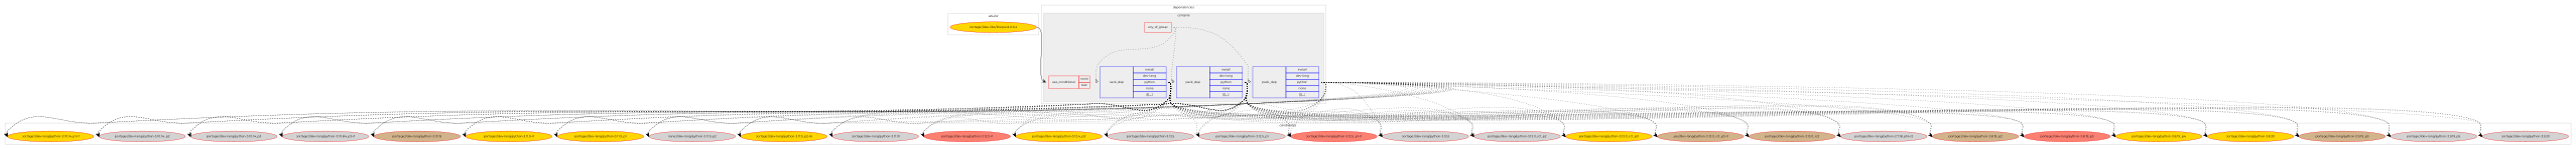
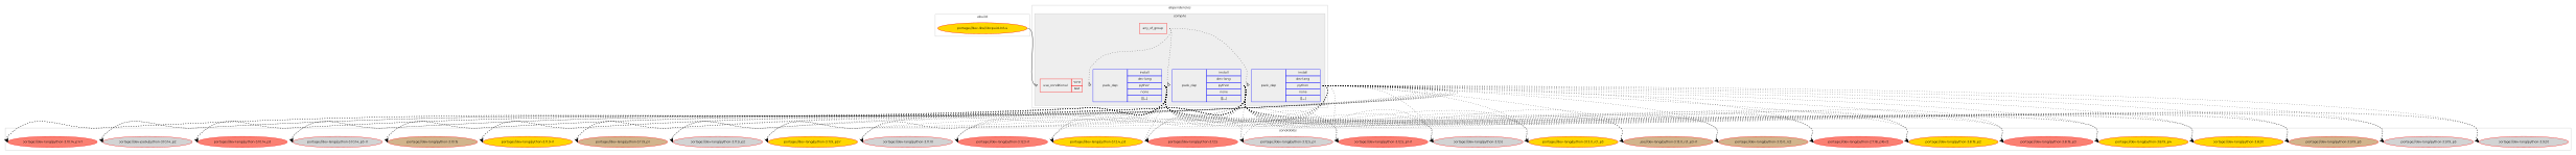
  digraph {
    compound=true
    concentrate=true
    fontname=Montserrat
    fontsize=10
    newrank=true
    rankdir=TB
    ranksep=1.5
    node [color=red fillcolor=lightgrey fontname=Montserrat fontsize=10 style=filled]
    edge [arrowhead=vee fontname=Montserrat headport=w style=dotted tailport=e weight=100]
    n1 [fillcolor=gold label="portage://dev-libs/libcpuid-0.6.4" width=4]
    n2 [color=blue label=<<TABLE BORDER="0" CELLBORDER="1" CELLSPACING="0" CELLPADDING="4" WIDTH="220"><TR><TD ROWSPAN="6" CELLPADDING="30">pack_dep</TD></TR><TR><TD WIDTH="110">install</TD></TR><TR><TD>dev-lang</TD></TR><TR><TD>python</TD></TR><TR><TD>none</TD></TR><TR><TD>[[],,,,]</TD></TR></TABLE>> shape=none fillcolor="" style=""]
    n3 [color=blue label=<<TABLE BORDER="0" CELLBORDER="1" CELLSPACING="0" CELLPADDING="4" WIDTH="220"><TR><TD ROWSPAN="6" CELLPADDING="30">pack_dep</TD></TR><TR><TD WIDTH="110">install</TD></TR><TR><TD>dev-lang</TD></TR><TR><TD>python</TD></TR><TR><TD>none</TD></TR><TR><TD>[[],,,,]</TD></TR></TABLE>> shape=none fillcolor="" style=""]
    n4 [color=blue label=<<TABLE BORDER="0" CELLBORDER="1" CELLSPACING="0" CELLPADDING="4" WIDTH="220"><TR><TD ROWSPAN="6" CELLPADDING="30">pack_dep</TD></TR><TR><TD WIDTH="110">install</TD></TR><TR><TD>dev-lang</TD></TR><TR><TD>python</TD></TR><TR><TD>none</TD></TR><TR><TD>[[],,,,]</TD></TR></TABLE>> shape=none fillcolor="" style=""]
    n5 [label=<<TABLE BORDER="0" CELLBORDER="1" CELLSPACING="0" CELLPADDING="4"><TR><TD CELLPADDING="10">any_of_group</TD></TR></TABLE>> shape=none fillcolor="" style=""]
    n6 [label=<<TABLE BORDER="0" CELLBORDER="1" CELLSPACING="0" CELLPADDING="4"><TR><TD ROWSPAN="3" CELLPADDING="10">use_conditional</TD></TR><TR><TD>none</TD></TR><TR><TD>test</TD></TR></TABLE>> shape=none fillcolor="" style=""]
    n7 [fillcolor=tan label="portage://dev-lang/python-3.13.0_rc2" width=4]
    n8 [fillcolor=tan label="use://dev-lang/python-3.13.0_rc1_p3-r1" width=4]
-   n9 [fillcolor=gold label="portage://dev-lang/python-3.13.0_rc1_p0" width=4]
-   n10 [label="portage://dev-lang/python-3.13.0_rc1_p2" width=4]
+   n9 [fillcolor=gold label="portage://dev-lang/python-3.13.0_rc1_p3" width=4]
    n11 [label="portage://dev-lang/python-3.12.6" width=4]
    n12 [fillcolor=salmon label="portage://dev-lang/python-3.12.5_p1-r1" width=4]
    n13 [label="portage://dev-lang/python-3.12.5_p1" width=4]
-   n14 [label="portage://dev-lang/python-3.12.5" width=4]
+   n14 [fillcolor=salmon label="portage://dev-lang/python-3.12.5" width=4]
    n15 [fillcolor=gold label="portage://dev-lang/python-3.12.4_p3" width=4]
    n16 [fillcolor=salmon label="portage://dev-lang/python-3.12.3-r1" width=4]
    n17 [label="portage://dev-lang/python-3.11.10" width=4]
-   n18 [fillcolor=gold label="portage://dev-lang/python-3.11.9_p2-r6" width=4]
-   n19 [label="none://dev-lang/python-3.11.9_p2" width=4]
-   n20 [fillcolor=gold label="portage://dev-lang/python-3.11.9_p1" width=4]
+   n18 [fillcolor=gold label="portage://dev-lang/python-3.11.9_p2-r1" width=4]
+   n19 [label="portage://dev-lang/python-3.11.9_p2" width=4]
+   n20 [fillcolor=tan label="portage://dev-lang/python-3.11.9_p1" width=4]
    n21 [fillcolor=gold label="portage://dev-lang/python-3.11.9-r1" width=4]
    n22 [fillcolor=tan label="portage://dev-lang/python-3.10.15" width=4]
-   n23 [label="portage://dev-lang/python-3.10.84_p3-r1" width=4]
-   n24 [label="portage://dev-lang/python-3.10.14_p3" width=4]
-   n25 [label="portage://dev-lang/python-3.10.14_p2" width=4]
-   n26 [fillcolor=gold label="portage://dev-lang/python-3.10.14_p1-r1" width=4]
+   n23 [label="portage://dev-lang/python-3.10.14_p3-r1" width=4]
+   n24 [fillcolor=salmon label="portage://dev-lang/python-3.10.14_p3" width=4]
+   n25 [label="portage://dev-pack/python-3.10.14_p2" width=4]
+   n26 [fillcolor=salmon label="portage://dev-lang/python-3.10.14_p1-r1" width=4]
    n27 [label="portage://dev-lang/python-3.9.20" width=4]
    n28 [label="portage://dev-lang/python-3.9.19_p5" width=4]
    n29 [fillcolor=tan label="portage://dev-lang/python-3.9.19_p3" width=4]
    n30 [fillcolor=gold label="portage://dev-lang/python-3.8.20" width=4]
    n31 [fillcolor=gold label="portage://dev-lang/python-3.8.19_p4" width=4]
    n32 [fillcolor=salmon label="portage://dev-lang/python-3.8.19_p3" width=4]
-   n33 [fillcolor=tan label="portage://dev-lang/python-3.8.19_p2" width=4]
-   n34 [label="portage://dev-lang/python-2.7.18_p16-r2" width=4]
+   n33 [fillcolor=gold label="portage://dev-lang/python-3.8.19_p2" width=4]
+   n34 [fillcolor=salmon label="portage://dev-lang/python-2.7.18_p16-r2" width=4]
    subgraph cluster_1 {
      color=gray
      label=<<i>ebuild</i>>
      n1
    }
    subgraph cluster_2 {
      color=gray
      label=<<i>dependencies</i>>
      subgraph cluster_3 {
        color=gray
        fillcolor="#eeeeee"
        label=<<i>compile</i>>
        style=filled
        subgraph sub_4 {
          color=gray
          fillcolor="#eeeeee"
          label=<<i>compile</i>>
          style=filled
          n6
          subgraph sub_5 {
            color=gray
            fillcolor="#eeeeee"
            label=<<i>compile</i>>
            style=filled
            n5
            subgraph sub_6 {
              color=gray
              fillcolor="#eeeeee"
              label=<<i>compile</i>>
              style=filled
              n2
            }
            subgraph sub_7 {
              color=gray
              fillcolor="#eeeeee"
              label=<<i>compile</i>>
              style=filled
              n3
            }
            subgraph sub_8 {
              color=gray
              fillcolor="#eeeeee"
              label=<<i>compile</i>>
              style=filled
              n4
            }
          }
        }
      }
      subgraph cluster_9 {
        color=gray
        fillcolor="#eeeeee"
        label=<<i>compile and run</i>>
        style=filled
      }
      subgraph cluster_10 {
        color=gray
        fillcolor="#eeeeee"
        label=<<i>run</i>>
        style=filled
      }
    }
    subgraph cluster_11 {
      color=gray
      label=<<i>candidates</i>>
      rank=same
      subgraph sub_12 {
        color=black
        label=<<i>candidates</i>>
        nodesep=1
        rank=same
        n7
        n8
        n9
-       n10
        n11
        n12
        n13
        n14
        n15
        n16
        n17
        n18
        n19
        n20
        n21
        n22
        n23
        n24
        n25
        n26
        n27
        n28
        n29
        n30
        n31
        n32
        n33
        n34
      }
      subgraph sub_13 {
        color=black
        label=<<i>candidates</i>>
        nodesep=1
        rank=same
        n7
        n8
        n9
-       n10
        n11
        n12
        n13
        n14
        n15
        n16
        n17
        n18
        n19
        n20
        n21
        n22
        n23
        n24
        n25
        n26
        n27
        n28
        n29
        n30
        n31
        n32
        n33
        n34
      }
      subgraph sub_14 {
        color=black
        label=<<i>candidates</i>>
        nodesep=1
        rank=same
        n7
        n8
        n9
-       n10
        n11
        n12
        n13
        n14
        n15
        n16
        n17
        n18
        n19
        n20
        n21
        n22
        n23
        n24
        n25
        n26
        n27
        n28
        n29
        n30
        n31
        n32
        n33
        n34
      }
    }
-   n1 -> n6 [style=solid weight=20]
+   n1 -> n6 [arrowhead=oinv style=solid weight=20]
    n2 -> n7
    n2 -> n8
    n2 -> n9
-   n2 -> n10
    n2 -> n11
    n2 -> n12
    n2 -> n13
    n2 -> n14
    n2 -> n15
    n2 -> n16
    n2 -> n17
    n2 -> n18
    n2 -> n19
    n2 -> n20
    n2 -> n21
    n2 -> n22
    n2 -> n23
    n2 -> n24
    n2 -> n25
    n2 -> n26
    n2 -> n27
    n2 -> n28
    n2 -> n29
    n2 -> n30
    n2 -> n31
    n2 -> n32
    n2 -> n33
    n2 -> n34
    n3 -> n7
    n3 -> n8
    n3 -> n9
-   n3 -> n10
    n3 -> n11
    n3 -> n12
    n3 -> n13
    n3 -> n14
    n3 -> n15
    n3 -> n16
    n3 -> n17
    n3 -> n18
    n3 -> n19
    n3 -> n20
    n3 -> n21
    n3 -> n22
    n3 -> n23
    n3 -> n24
    n3 -> n25
    n3 -> n26
    n3 -> n27
    n3 -> n28
    n3 -> n29
    n3 -> n30
    n3 -> n31
    n3 -> n32
    n3 -> n33
    n3 -> n34
    n4 -> n7
    n4 -> n8
    n4 -> n9
-   n4 -> n10
    n4 -> n11
    n4 -> n12
    n4 -> n13
    n4 -> n14
    n4 -> n15
    n4 -> n16
    n4 -> n17
    n4 -> n18
    n4 -> n19
    n4 -> n20
    n4 -> n21
    n4 -> n22
    n4 -> n23
    n4 -> n24
    n4 -> n25
    n4 -> n26
    n4 -> n27
    n4 -> n28
    n4 -> n29
    n4 -> n30
    n4 -> n31
    n4 -> n32
    n4 -> n33
    n4 -> n34
    n5 -> n2 [arrowhead=oinv weight=20]
    n5 -> n3 [arrowhead=oinv weight=20]
    n5 -> n4 [arrowhead=oinv weight=20]
  }
